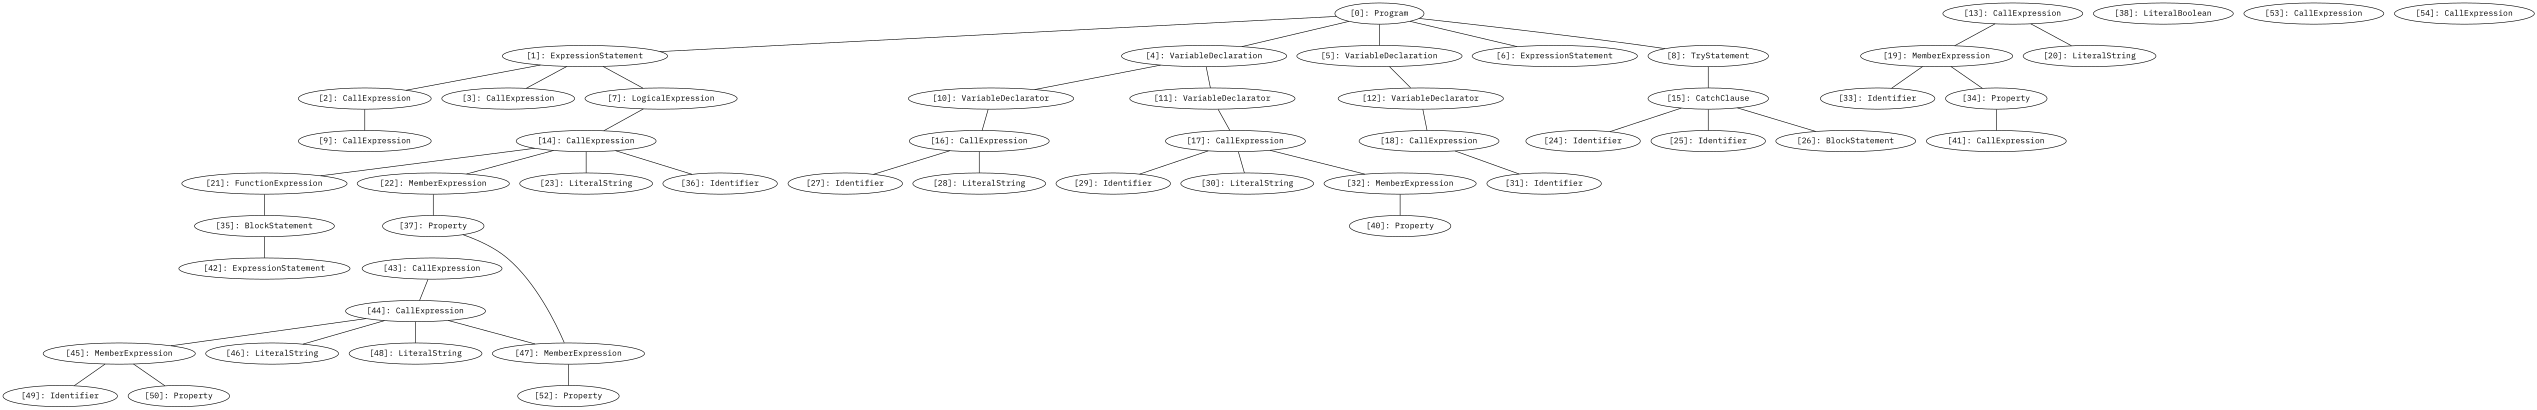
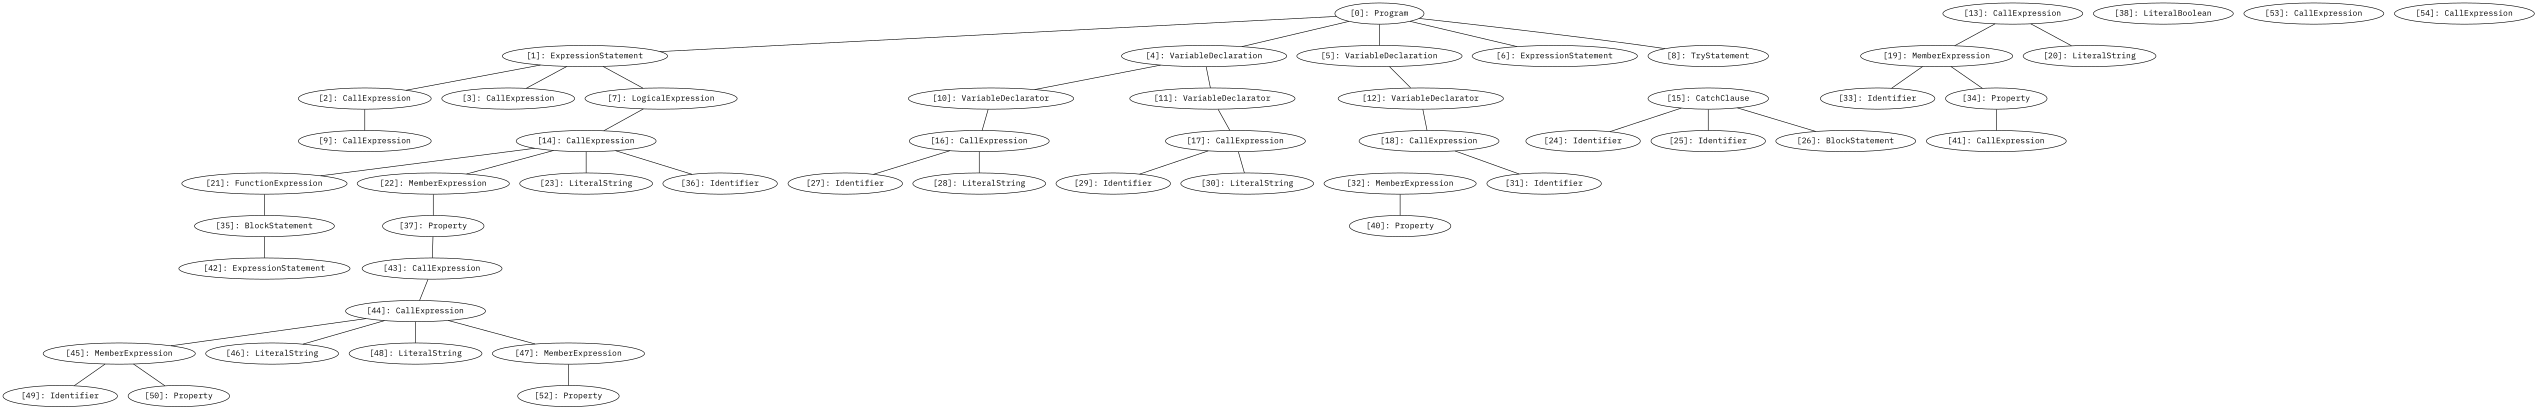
  graph {
    fontname="IBM Plex Mono"
    node [fontname="IBM Plex Mono"]
    edge [fontname="IBM Plex Mono"]
    n1 [label="[0]: Program"]
    n2 [label="[1]: ExpressionStatement"]
    n3 [label="[4]: VariableDeclaration"]
    n4 [label="[5]: VariableDeclaration"]
    n5 [label="[6]: ExpressionStatement"]
    n6 [label="[8]: TryStatement"]
    n7 [label="[2]: CallExpression"]
    n8 [label="[3]: CallExpression"]
    n9 [label="[7]: LogicalExpression"]
    n10 [label="[10]: VariableDeclarator"]
    n11 [label="[11]: VariableDeclarator"]
    n12 [label="[12]: VariableDeclarator"]
    n13 [label="[15]: CatchClause"]
    n14 [label="[9]: CallExpression"]
    n15 [label="[14]: CallExpression"]
    n16 [label="[16]: CallExpression"]
    n17 [label="[17]: CallExpression"]
    n18 [label="[18]: CallExpression"]
    n19 [label="[13]: CallExpression"]
    n20 [label="[19]: MemberExpression"]
    n21 [label="[20]: LiteralString"]
    n22 [label="[21]: FunctionExpression"]
    n23 [label="[22]: MemberExpression"]
    n24 [label="[23]: LiteralString"]
    n25 [label="[36]: Identifier"]
    n26 [label="[24]: Identifier"]
    n27 [label="[25]: Identifier"]
    n28 [label="[26]: BlockStatement"]
    n29 [label="[27]: Identifier"]
    n30 [label="[28]: LiteralString"]
    n31 [label="[29]: Identifier"]
    n32 [label="[30]: LiteralString"]
    n33 [label="[32]: MemberExpression"]
    n34 [label="[31]: Identifier"]
    n35 [label="[33]: Identifier"]
    n36 [label="[34]: Property"]
    n37 [label="[35]: BlockStatement"]
    n38 [label="[37]: Property"]
    n39 [label="[40]: Property"]
    n40 [label="[41]: CallExpression"]
    n41 [label="[42]: ExpressionStatement"]
    n42 [label="[43]: CallExpression"]
    n43 [label="[44]: CallExpression"]
    n44 [label="[38]: LiteralBoolean"]
    n45 [label="[45]: MemberExpression"]
    n46 [label="[46]: LiteralString"]
    n47 [label="[47]: MemberExpression"]
    n48 [label="[48]: LiteralString"]
    n49 [label="[49]: Identifier"]
    n50 [label="[50]: Property"]
    n51 [label="[52]: Property"]
    n52 [label="[53]: CallExpression"]
    n53 [label="[54]: CallExpression"]
    n1 -- n2
    n1 -- n3
    n1 -- n4
    n1 -- n5
    n1 -- n6
    n2 -- n7
    n2 -- n8
    n2 -- n9
    n3 -- n10
    n3 -- n11
    n4 -- n12
-   n6 -- n13
    n7 -- n14
    n9 -- n15
    n10 -- n16
    n11 -- n17
    n12 -- n18
    n13 -- n26
    n13 -- n27
    n13 -- n28
    n15 -- n22
    n15 -- n23
    n15 -- n24
    n15 -- n25
    n16 -- n29
    n16 -- n30
    n17 -- n31
    n17 -- n32
-   n17 -- n33
    n18 -- n34
    n19 -- n20
    n19 -- n21
    n20 -- n35
    n20 -- n36
    n22 -- n37
    n23 -- n38
    n33 -- n39
    n36 -- n40
    n37 -- n41
-   n38 -- n47
+   n38 -- n42
    n42 -- n43
    n43 -- n45
    n43 -- n46
    n43 -- n47
    n43 -- n48
    n45 -- n49
    n45 -- n50
    n47 -- n51
  }
